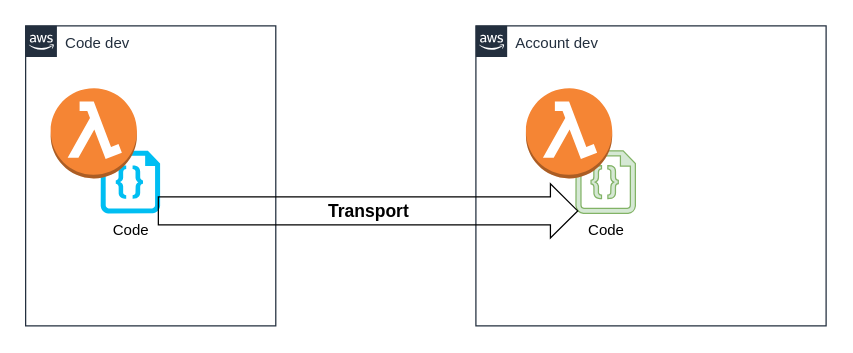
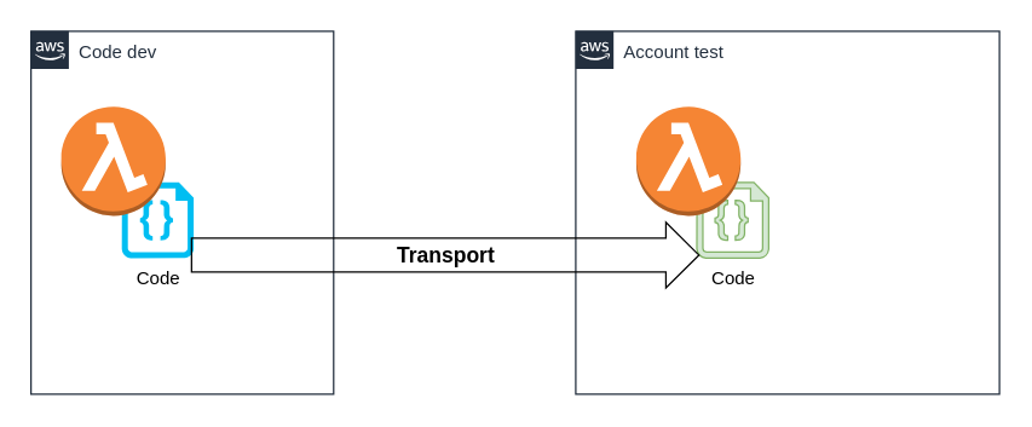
  <mxCell id="0" />
  <mxCell id="1" parent="0" />
  <mxCell id="2" value="Code dev" style="points=[[0,0],[0.25,0],[0.5,0],[0.75,0],[1,0],[1,0.25],[1,0.5],[1,0.75],[1,1],[0.75,1],[0.5,1],[0.25,1],[0,1],[0,0.75],[0,0.5],[0,0.25]];outlineConnect=0;gradientColor=none;html=1;whiteSpace=wrap;fontSize=12;fontStyle=0;container=1;pointerEvents=0;collapsible=0;recursiveResize=0;shape=mxgraph.aws4.group;grIcon=mxgraph.aws4.group_aws_cloud_alt;strokeColor=#232F3E;fillColor=none;verticalAlign=top;align=left;spacingLeft=30;fontColor=#232F3E;dashed=0;" parent="1" vertex="1"><mxGeometry x="20" y="20" width="200" height="240" as="geometry" /></mxCell>
  <mxCell id="3" value="Code" style="verticalLabelPosition=bottom;html=1;verticalAlign=top;align=center;strokeColor=none;fillColor=#00BEF2;shape=mxgraph.azure.code_file;pointerEvents=1;" parent="2" vertex="1"><mxGeometry x="60" y="100" width="47.5" height="50" as="geometry" /></mxCell>
  <mxCell id="4" value="" style="outlineConnect=0;dashed=0;verticalLabelPosition=bottom;verticalAlign=top;align=center;html=1;shape=mxgraph.aws3.lambda_function;fillColor=#F58534;gradientColor=none;" parent="2" vertex="1"><mxGeometry x="20" y="50" width="69" height="72" as="geometry" /></mxCell>
- <mxCell id="5" value="Account dev" style="points=[[0,0],[0.25,0],[0.5,0],[0.75,0],[1,0],[1,0.25],[1,0.5],[1,0.75],[1,1],[0.75,1],[0.5,1],[0.25,1],[0,1],[0,0.75],[0,0.5],[0,0.25]];outlineConnect=0;gradientColor=none;html=1;whiteSpace=wrap;fontSize=12;fontStyle=0;container=1;pointerEvents=0;collapsible=0;recursiveResize=0;shape=mxgraph.aws4.group;grIcon=mxgraph.aws4.group_aws_cloud_alt;strokeColor=#232F3E;fillColor=none;verticalAlign=top;align=left;spacingLeft=30;fontColor=#232F3E;dashed=0;" parent="1" vertex="1"><mxGeometry x="380" y="20" width="280" height="240" as="geometry" /></mxCell>
+ <mxCell id="5" value="Account test" style="points=[[0,0],[0.25,0],[0.5,0],[0.75,0],[1,0],[1,0.25],[1,0.5],[1,0.75],[1,1],[0.75,1],[0.5,1],[0.25,1],[0,1],[0,0.75],[0,0.5],[0,0.25]];outlineConnect=0;gradientColor=none;html=1;whiteSpace=wrap;fontSize=12;fontStyle=0;container=1;pointerEvents=0;collapsible=0;recursiveResize=0;shape=mxgraph.aws4.group;grIcon=mxgraph.aws4.group_aws_cloud_alt;strokeColor=#232F3E;fillColor=none;verticalAlign=top;align=left;spacingLeft=30;fontColor=#232F3E;dashed=0;" parent="1" vertex="1"><mxGeometry x="380" y="20" width="280" height="240" as="geometry" /></mxCell>
  <mxCell id="6" value="Code" style="verticalLabelPosition=bottom;html=1;verticalAlign=top;align=center;strokeColor=#82b366;fillColor=#d5e8d4;shape=mxgraph.azure.code_file;pointerEvents=1;" parent="5" vertex="1"><mxGeometry x="80" y="100" width="47.5" height="50" as="geometry" /></mxCell>
  <mxCell id="7" value="" style="outlineConnect=0;dashed=0;verticalLabelPosition=bottom;verticalAlign=top;align=center;html=1;shape=mxgraph.aws3.lambda_function;fillColor=#F58534;gradientColor=none;" parent="5" vertex="1"><mxGeometry x="40" y="50" width="69" height="72" as="geometry" /></mxCell>
  <mxCell id="8" value="Transport" style="shape=flexArrow;endArrow=classic;html=1;rounded=0;entryX=0.04;entryY=0.96;entryDx=0;entryDy=0;entryPerimeter=0;exitX=0.96;exitY=0.96;exitDx=0;exitDy=0;exitPerimeter=0;fontSize=14;fontStyle=1;width=22.449;endSize=6.939;" parent="1" source="3" target="6" edge="1"><mxGeometry width="50" height="50" relative="1" as="geometry"><mxPoint x="270" y="210" as="sourcePoint" /><mxPoint x="320" y="160" as="targetPoint" /></mxGeometry></mxCell>
